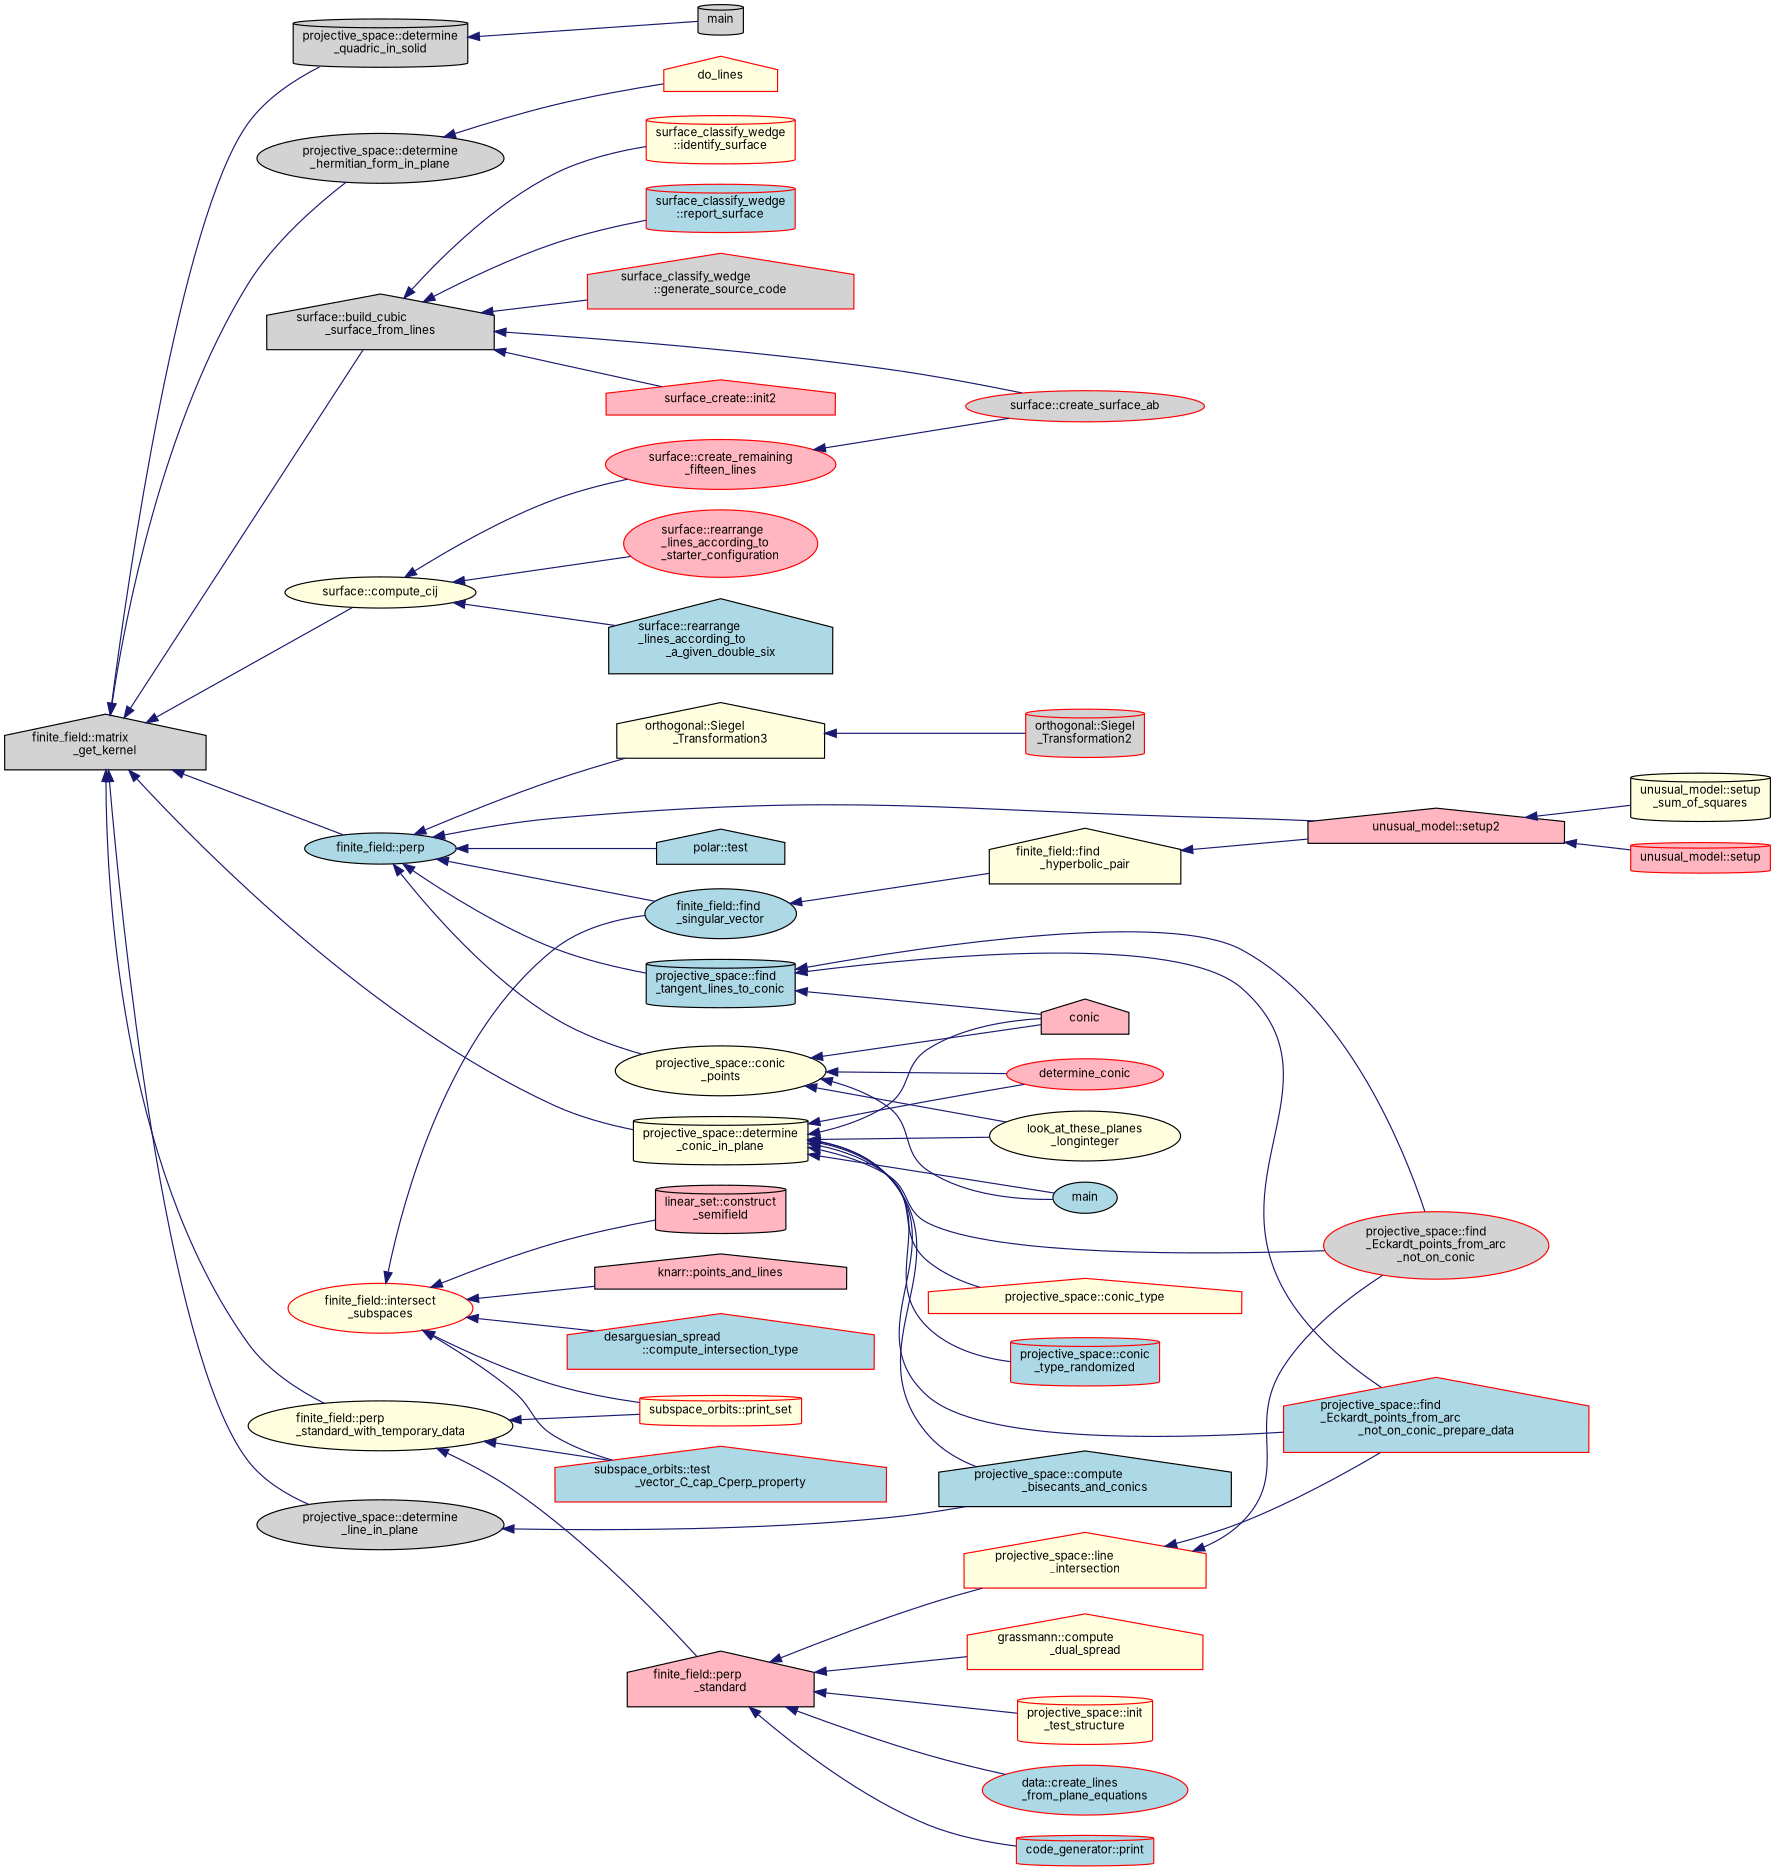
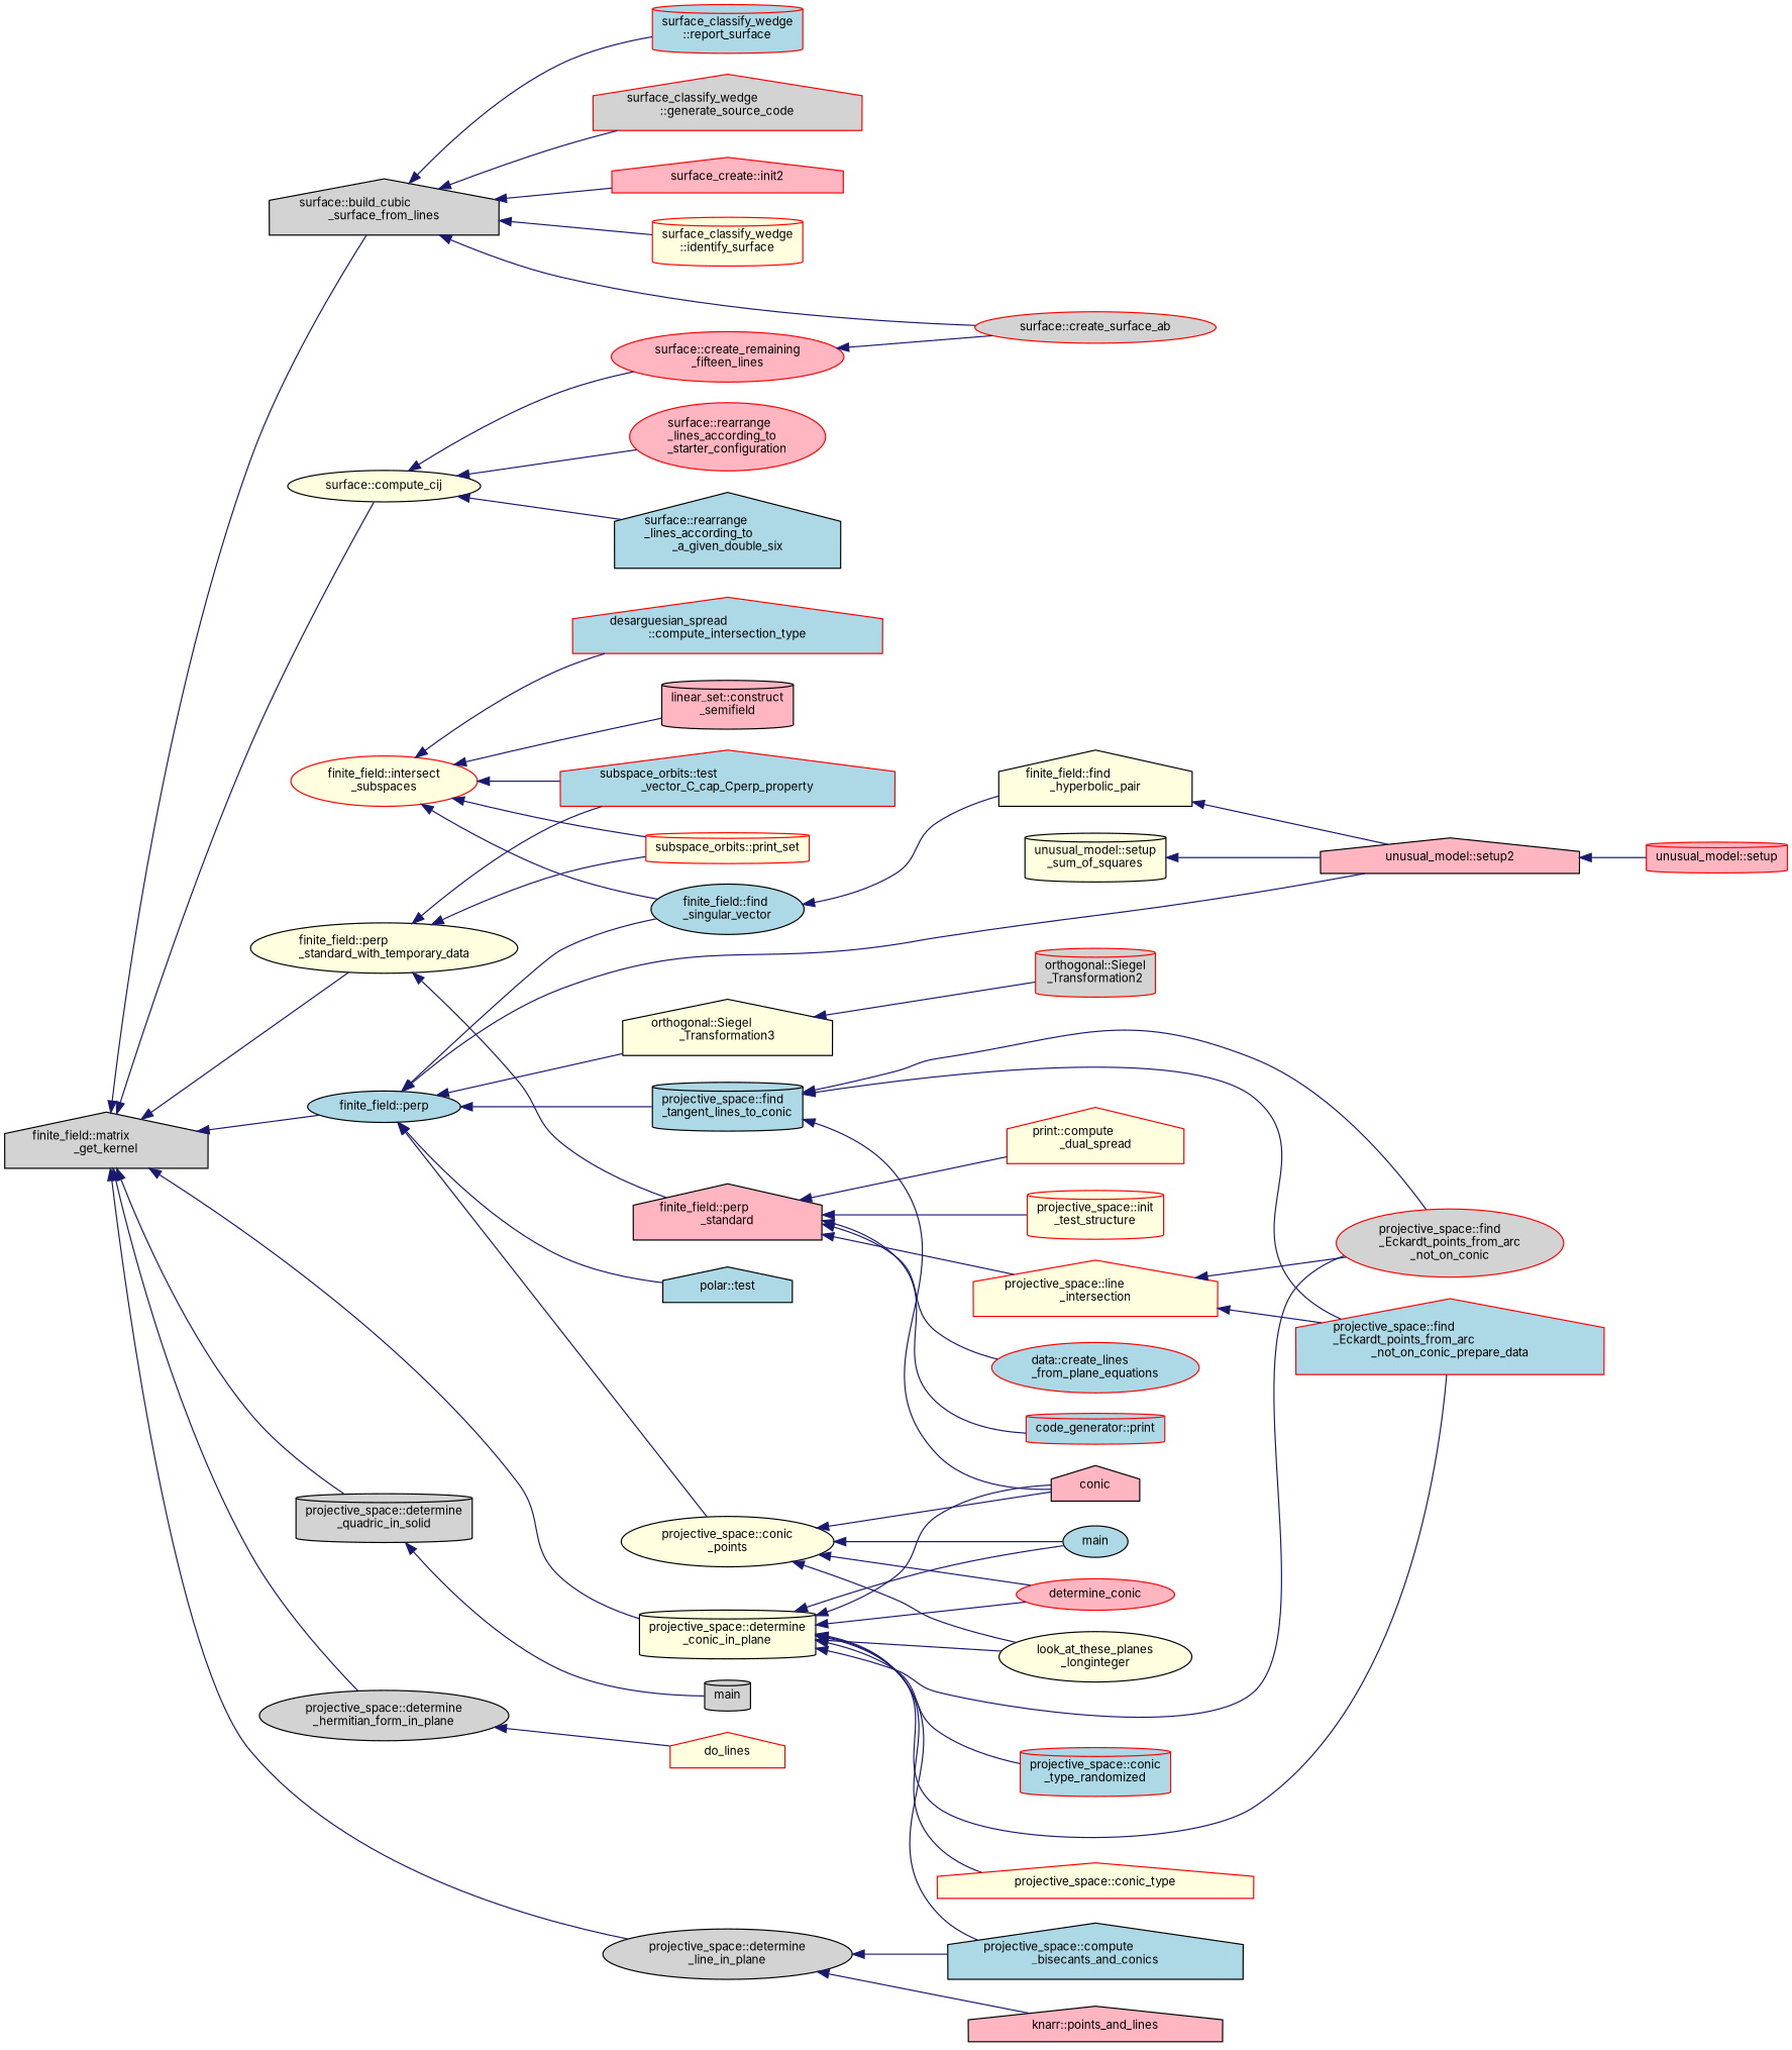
  digraph {
    fontname=Inter
    rankdir=LR
    node [color=black fillcolor=lightyellow fontname=Inter fontsize=10 shape=house style=filled]
    edge [color=midnightblue dir=back fontname=Inter fontsize=10 labelfontname=Helvetica labelfontsize=10 style=solid]
    n1 [fillcolor=lightgrey fontcolor=black height=0.2 label="finite_field::matrix\l_get_kernel" width=0.4]
    n2 [fillcolor=lightblue height=0.2 label="finite_field::perp" shape=ellipse width=0.4]
    n3 [height=0.2 label="finite_field::perp\l_standard_with_temporary_data" shape=ellipse width=0.4]
    n4 [fillcolor=lightgrey height=0.2 label="projective_space::determine\l_line_in_plane" shape=ellipse width=0.4]
    n5 [height=0.2 label="projective_space::determine\l_conic_in_plane" shape=cylinder width=0.4]
    n6 [fillcolor=lightgrey height=0.2 label="projective_space::determine\l_quadric_in_solid" shape=cylinder width=0.4]
    n7 [fillcolor=lightgrey height=0.2 label="projective_space::determine\l_hermitian_form_in_plane" shape=ellipse width=0.4]
    n8 [fillcolor=lightgrey height=0.2 label="surface::build_cubic\l_surface_from_lines" width=0.4]
    n9 [height=0.2 label="surface::compute_cij" shape=ellipse width=0.4]
    n10 [height=0.2 label="orthogonal::Siegel\l_Transformation3" width=0.4]
    n11 [fillcolor=lightblue height=0.2 label="polar::test" width=0.4]
    n12 [fillcolor=lightblue height=0.2 label="finite_field::find\l_singular_vector" shape=ellipse width=0.4]
    n13 [fillcolor=lightpink height=0.2 label="unusual_model::setup2" width=0.4]
    n14 [height=0.2 label="projective_space::conic\l_points" shape=ellipse width=0.4]
    n15 [fillcolor=lightblue height=0.2 label="projective_space::find\l_tangent_lines_to_conic" shape=cylinder width=0.4]
    n16 [fillcolor=lightpink height=0.2 label="finite_field::perp\l_standard" width=0.4]
    n17 [color=red fillcolor=lightblue height=0.2 label="subspace_orbits::test\l_vector_C_cap_Cperp_property" width=0.4]
    n18 [color=red height=0.2 label="subspace_orbits::print_set" shape=cylinder width=0.4]
    n19 [fillcolor=lightblue height=0.2 label="projective_space::compute\l_bisecants_and_conics" width=0.4]
    n20 [fillcolor=lightpink height=0.2 label=conic width=0.4]
    n21 [height=0.2 label="look_at_these_planes\l_longinteger" shape=ellipse width=0.4]
    n22 [fillcolor=lightblue height=0.2 label=main shape=ellipse width=0.4]
    n23 [color=red fillcolor=lightpink height=0.2 label=determine_conic shape=ellipse width=0.4]
    n24 [color=red fillcolor=lightgrey height=0.2 label="projective_space::find\l_Eckardt_points_from_arc\l_not_on_conic" shape=ellipse width=0.4]
    n25 [color=red fillcolor=lightblue height=0.2 label="projective_space::find\l_Eckardt_points_from_arc\l_not_on_conic_prepare_data" width=0.4]
    n26 [color=red fillcolor=lightblue height=0.2 label="projective_space::conic\l_type_randomized" shape=cylinder width=0.4]
    n27 [color=red height=0.2 label="projective_space::conic_type" width=0.4]
    n28 [fillcolor=lightgrey height=0.2 label=main shape=cylinder width=0.4]
    n29 [color=red height=0.2 label=do_lines width=0.4]
    n30 [color=red fillcolor=lightgrey height=0.2 label="surface::create_surface_ab" shape=ellipse width=0.4]
    n31 [color=red height=0.2 label="surface_classify_wedge\l::identify_surface" shape=cylinder width=0.4]
    n32 [color=red fillcolor=lightblue height=0.2 label="surface_classify_wedge\l::report_surface" shape=cylinder width=0.4]
    n33 [color=red fillcolor=lightgrey height=0.2 label="surface_classify_wedge\l::generate_source_code" width=0.4]
    n34 [color=red fillcolor=lightpink height=0.2 label="surface_create::init2" width=0.4]
    n35 [color=red fillcolor=lightpink height=0.2 label="surface::create_remaining\l_fifteen_lines" shape=ellipse width=0.4]
    n36 [color=red fillcolor=lightpink height=0.2 label="surface::rearrange\l_lines_according_to\l_starter_configuration" shape=ellipse width=0.4]
    n37 [fillcolor=lightblue height=0.2 label="surface::rearrange\l_lines_according_to\l_a_given_double_six" width=0.4]
    n38 [color=red fillcolor=lightgrey height=0.2 label="orthogonal::Siegel\l_Transformation2" shape=cylinder width=0.4]
    n39 [height=0.2 label="finite_field::find\l_hyperbolic_pair" width=0.4]
    n40 [height=0.2 label="unusual_model::setup\l_sum_of_squares" shape=cylinder width=0.4]
    n41 [color=red fillcolor=lightpink height=0.2 label="unusual_model::setup" shape=cylinder width=0.4]
    n42 [color=red fillcolor=lightblue height=0.2 label="code_generator::print" shape=cylinder width=0.4]
-   n43 [color=red height=0.2 label="grassmann::compute\l_dual_spread" width=0.4]
+   n43 [color=red height=0.2 label="print::compute\l_dual_spread" width=0.4]
    n44 [color=red height=0.2 label="projective_space::init\l_test_structure" shape=cylinder width=0.4]
    n45 [color=red height=0.2 label="projective_space::line\l_intersection" width=0.4]
    n46 [color=red fillcolor=lightblue height=0.2 label="data::create_lines\l_from_plane_equations" shape=ellipse width=0.4]
    n47 [color=red height=0.2 label="finite_field::intersect\l_subspaces" shape=ellipse width=0.4]
    n48 [color=red fillcolor=lightblue height=0.2 label="desarguesian_spread\l::compute_intersection_type" width=0.4]
    n49 [fillcolor=lightpink height=0.2 label="linear_set::construct\l_semifield" shape=cylinder width=0.4]
    n50 [fillcolor=lightpink height=0.2 label="knarr::points_and_lines" width=0.4]
    n1 -> n2
    n1 -> n3
    n1 -> n4
    n1 -> n5
    n1 -> n6
    n1 -> n7
    n1 -> n8
    n1 -> n9
    n2 -> n10
    n2 -> n11
    n2 -> n12
    n2 -> n13
    n2 -> n14
    n2 -> n15
    n3 -> n16
    n3 -> n17
    n3 -> n18
    n4 -> n19
    n5 -> n19
    n5 -> n20
    n5 -> n21
    n5 -> n22
    n5 -> n23
    n5 -> n24
    n5 -> n25
    n5 -> n26
    n5 -> n27
    n6 -> n28
    n7 -> n29
    n8 -> n30
    n8 -> n31
    n8 -> n32
    n8 -> n33
    n8 -> n34
    n9 -> n35
    n9 -> n36
    n9 -> n37
    n10 -> n38
    n12 -> n39
-   n13 -> n40
+   n40 -> n13
    n13 -> n41
    n14 -> n20
    n14 -> n21
    n14 -> n22
    n14 -> n23
    n15 -> n20
    n15 -> n24
    n15 -> n25
    n16 -> n42
    n16 -> n43
    n16 -> n44
    n16 -> n45
    n16 -> n46
    n35 -> n30
    n39 -> n13
    n45 -> n24
    n45 -> n25
    n47 -> n12
    n47 -> n17
    n47 -> n18
    n47 -> n48
    n47 -> n49
-   n47 -> n50
+   n4 -> n50
  }
